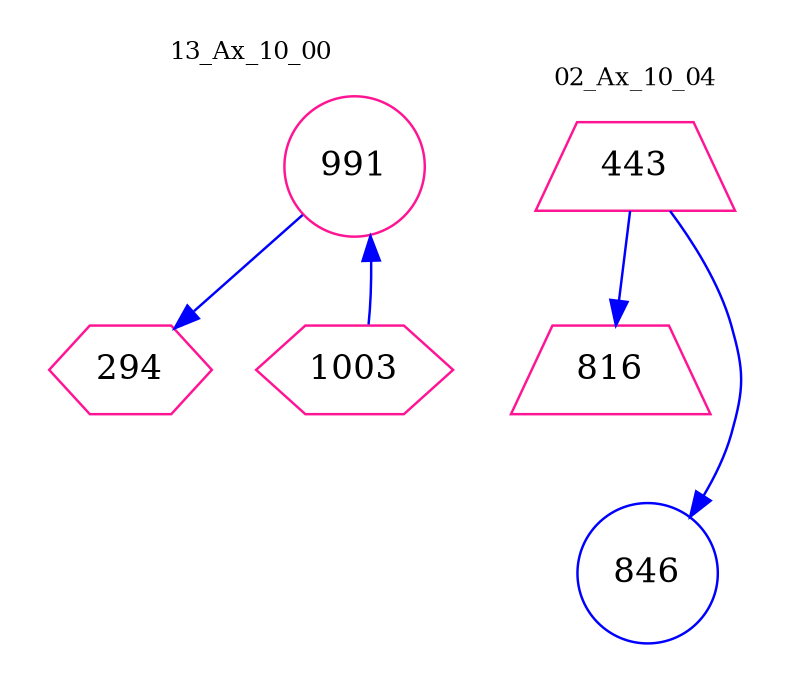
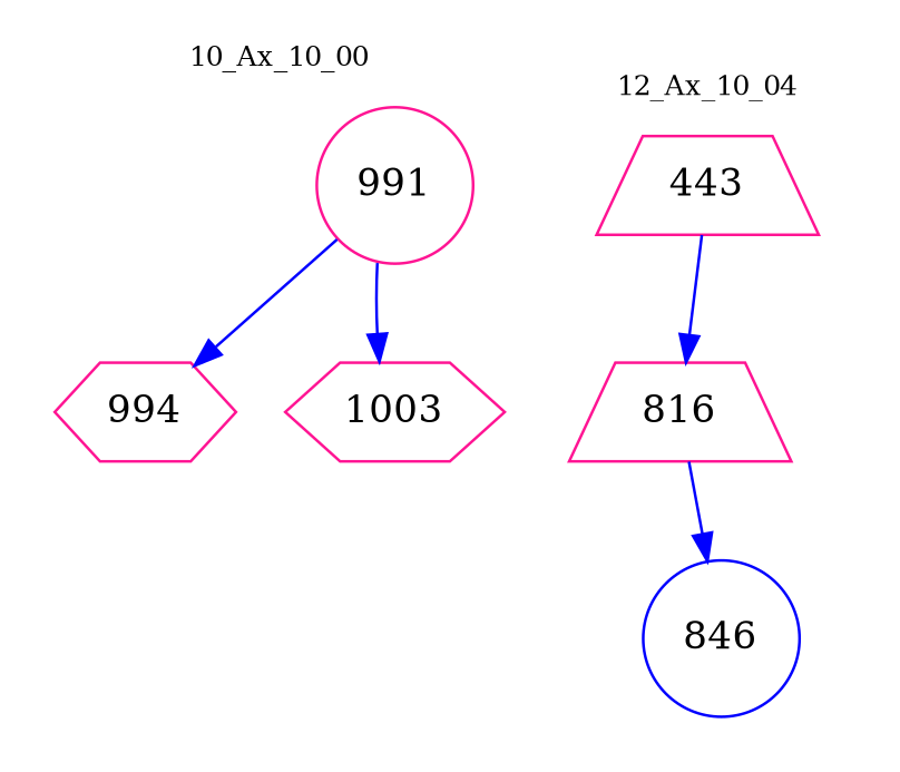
  digraph {
    node [color=deeppink shape=circle]
    edge [color=blue]
    n1 [label=991]
-   n2 [label=294 shape=hexagon]
+   n2 [label=994 shape=hexagon]
    n3 [label=1003 shape=hexagon]
    n4 [label=443 shape=trapezium]
    n5 [label=816 shape=trapezium]
    n6 [color=blue label=846]
    subgraph cluster_1 {
      color=white
      fontsize=10
-     label="13_Ax_10_00"
+     label="10_Ax_10_00"
      n1
      n2
      n3
    }
    subgraph cluster_2 {
      color=white
      fontsize=10
-     label="02_Ax_10_04"
+     label="12_Ax_10_04"
      n4
      n5
      n6
    }
    n1 -> n2
-   n3 -> n1
+   n1 -> n3
    n4 -> n5
-   n4 -> n6
+   n5 -> n6
  }
